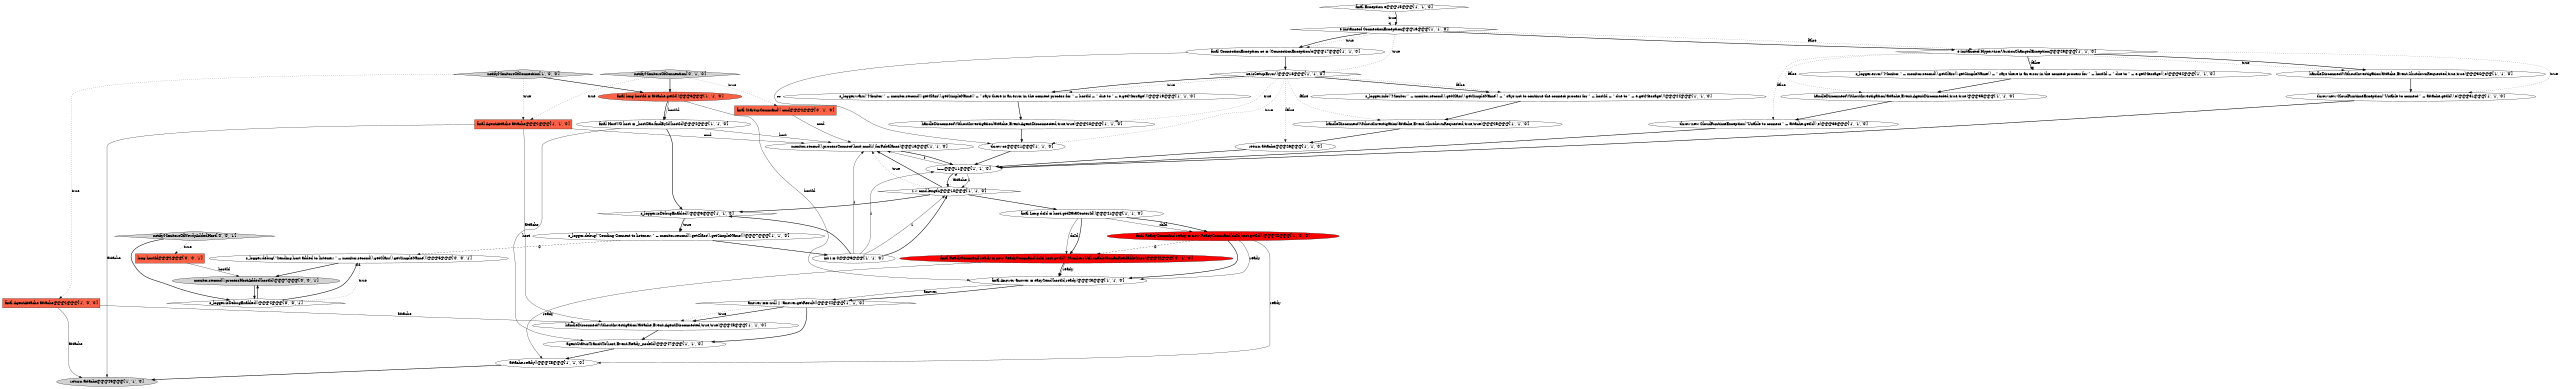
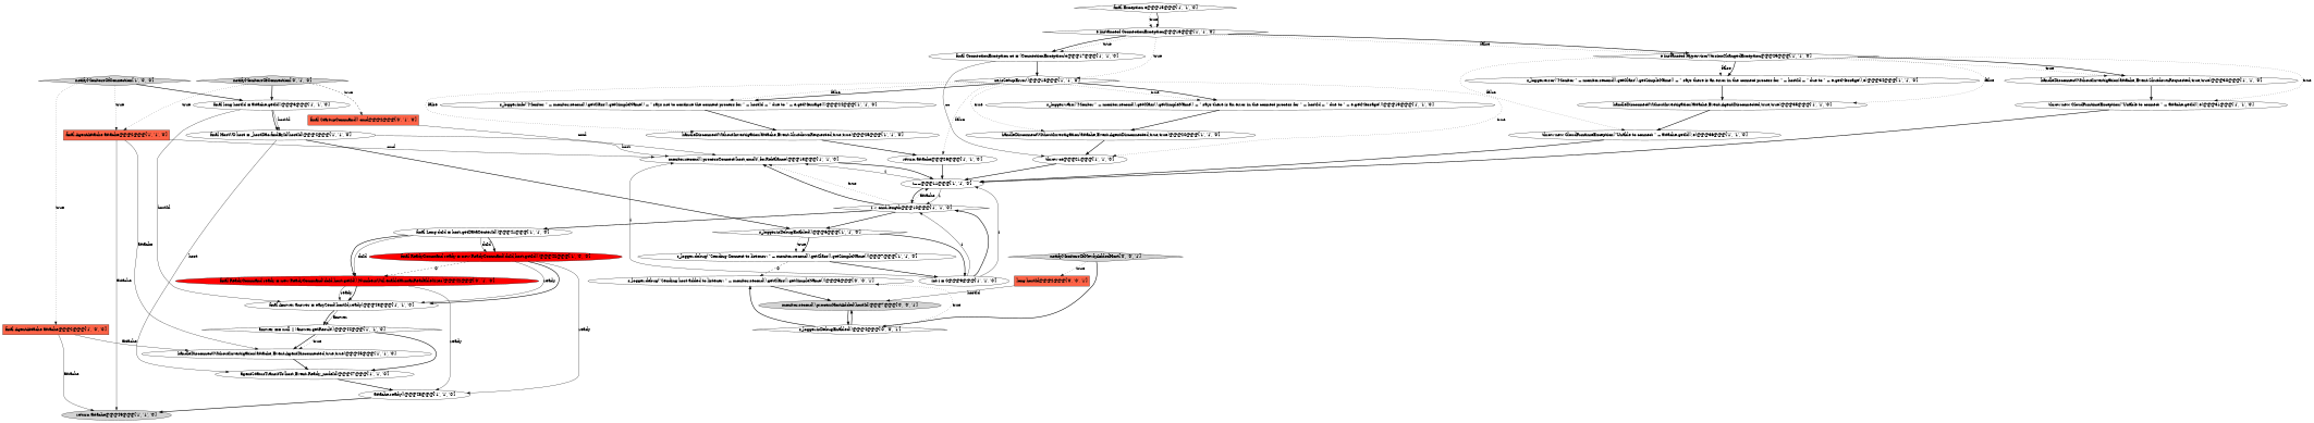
  digraph {
    node [fillcolor=white shape=ellipse style=filled]
    edge [style=bold]
    n1 [fillcolor=lightgray label="return attache@@@49@@@['1', '1', '0']"]
    n2 [label="monitor.second().processConnect(host,cmd(i(,forRebalance)@@@13@@@['1', '1', '0']"]
    n3 [label="i++@@@11@@@['1', '1', '0']"]
    n4 [label="handleDisconnectWithoutInvestigation(attache,Event.AgentDisconnected,true,true)@@@45@@@['1', '1', '0']"]
    n5 [label="agentStatusTransitTo(host,Event.Ready,_nodeId)@@@47@@@['1', '1', '0']"]
    n6 [label="attache.ready()@@@48@@@['1', '1', '0']"]
    n7 [label="handleDisconnectWithoutInvestigation(attache,Event.ShutdownRequested,true,true)@@@25@@@['1', '1', '0']"]
    n8 [label="return attache@@@26@@@['1', '1', '0']"]
    n9 [fillcolor=tomato label="final StartupCommand(( cmd@@@2@@@['0', '1', '0']" shape=box]
    n10 [fillcolor=tomato label="long hostId@@@2@@@['0', '0', '1']" shape=box]
    n11 [fillcolor=lightgray label="monitor.second().processHostAdded(hostId)@@@7@@@['0', '0', '1']"]
    n12 [label="s_logger.isDebugEnabled()@@@4@@@['0', '0', '1']" shape=diamond]
    n13 [label="handleDisconnectWithoutInvestigation(attache,Event.ShutdownRequested,true,true)@@@30@@@['1', '1', '0']"]
    n14 [label="throw new CloudRuntimeException(\"Unable to connect \" + attache.getId(),e)@@@31@@@['1', '1', '0']"]
    n15 [label="i < cmd.length@@@10@@@['1', '1', '0']" shape=diamond]
    n16 [label="s_logger.isDebugEnabled()@@@6@@@['1', '1', '0']" shape=diamond]
    n17 [label="final Long dcId = host.getDataCenterId()@@@41@@@['1', '1', '0']"]
-   n18 [fillcolor=tomato label="final long hostId = attache.getId()@@@3@@@['1', '1', '0']"]
+   n18 [label="final long hostId = attache.getId()@@@3@@@['1', '1', '0']"]
    n19 [label="final HostVO host = _hostDao.findById(hostId)@@@4@@@['1', '1', '0']"]
    n20 [label="final Answer answer = easySend(hostId,ready)@@@43@@@['1', '1', '0']"]
    n21 [label="answer == null || !answer.getResult()@@@44@@@['1', '1', '0']" shape=diamond]
    n22 [label="s_logger.warn(\"Monitor \" + monitor.second().getClass().getSimpleName() + \" says there is an error in the connect process for \" + hostId + \" due to \" + e.getMessage())@@@19@@@['1', '1', '0']"]
    n23 [label="handleDisconnectWithoutInvestigation(attache,Event.AgentDisconnected,true,true)@@@20@@@['1', '1', '0']"]
    n24 [label="throw ce@@@21@@@['1', '1', '0']"]
    n25 [label="final ConnectionException ce = (ConnectionException)e@@@17@@@['1', '1', '0']"]
    n26 [label="ce.isSetupError()@@@18@@@['1', '1', '0']" shape=diamond]
    n27 [label="s_logger.info(\"Monitor \" + monitor.second().getClass().getSimpleName() + \" says not to continue the connect process for \" + hostId + \" due to \" + e.getMessage())@@@24@@@['1', '1', '0']"]
    n28 [fillcolor=red label="final ReadyCommand ready = new ReadyCommand(dcId,host.getId())@@@42@@@['1', '0', '0']"]
    n29 [fillcolor=red label="final ReadyCommand ready = new ReadyCommand(dcId,host.getId(),NumbersUtil.enableHumanReadableSizes)@@@42@@@['0', '1', '0']"]
    n30 [label="e instanceof HypervisorVersionChangedException@@@29@@@['1', '1', '0']" shape=diamond]
    n31 [label="throw new CloudRuntimeException(\"Unable to connect \" + attache.getId(),e)@@@36@@@['1', '1', '0']"]
    n32 [label="s_logger.error(\"Monitor \" + monitor.second().getClass().getSimpleName() + \" says there is an error in the connect process for \" + hostId + \" due to \" + e.getMessage(),e)@@@34@@@['1', '1', '0']"]
    n33 [label="handleDisconnectWithoutInvestigation(attache,Event.AgentDisconnected,true,true)@@@35@@@['1', '1', '0']"]
    n34 [label="s_logger.debug(\"Sending host added to listener: \" + monitor.second().getClass().getSimpleName())@@@5@@@['0', '0', '1']"]
    n35 [fillcolor=lightgray label="notifyMonitorsOfNewlyAddedHost['0', '0', '1']" shape=diamond]
    n36 [fillcolor=tomato label="final AgentAttache attache@@@2@@@['1', '0', '0']" shape=box]
    n37 [label="e instanceof ConnectionException@@@16@@@['1', '1', '0']" shape=diamond]
    n38 [label="int i = 0@@@9@@@['1', '1', '0']"]
    n39 [label="s_logger.debug(\"Sending Connect to listener: \" + monitor.second().getClass().getSimpleName())@@@7@@@['1', '1', '0']"]
    n40 [fillcolor=lightgray label="notifyMonitorsOfConnection['1', '0', '0']" shape=diamond]
    n41 [fillcolor=tomato label="final AgentAttache attache@@@2@@@['1', '1', '0']" shape=box]
    n42 [label="final Exception e@@@15@@@['1', '1', '0']" shape=diamond]
    n43 [fillcolor=lightgray label="notifyMonitorsOfConnection['0', '1', '0']" shape=diamond]
    n2 -> n3
    n3 -> n2 [label=i style=solid]
    n3 -> n15 [label=i style=solid]
    n3 -> n15
    n4 -> n5
    n5 -> n6
    n6 -> n1
    n7 -> n8
    n8 -> n3
    n9 -> n2 [label=cmd style=solid]
    n10 -> n11 [label=hostId style=solid]
    n11 -> n12
    n12 -> n11
    n12 -> n34 [label=true style=dotted]
    n12 -> n34
    n13 -> n14
    n14 -> n3
    n15 -> n2
    n15 -> n2 [label=true style=dotted]
    n15 -> n3 [label=attache style=dotted]
    n15 -> n16
    n15 -> n17
-   n38 -> n16
+   n16 -> n38
    n16 -> n39 [label=true style=dotted]
    n16 -> n39
    n17 -> n28
    n17 -> n28 [label=dcId style=solid]
    n17 -> n29 [label=dcId style=solid]
    n17 -> n29
    n18 -> n19 [label=hostId style=solid]
    n18 -> n19
    n18 -> n20 [label=hostId style=solid]
    n19 -> n2 [label=host style=solid]
    n19 -> n5 [label=host style=solid]
    n19 -> n16
    n20 -> n21 [label=answer style=solid]
    n20 -> n21
    n21 -> n4
    n21 -> n4 [label=true style=dotted]
    n21 -> n5
    n22 -> n23
    n23 -> n24
    n24 -> n3
    n25 -> n24 [label=ce style=solid]
    n25 -> n26
    n26 -> n7 [label=false style=dotted]
    n26 -> n8 [label=false style=dotted]
    n26 -> n22 [label=true style=dotted]
    n26 -> n22
    n26 -> n23 [label=true style=dotted]
    n26 -> n24 [label=true style=dotted]
    n26 -> n27
    n26 -> n27 [label=false style=dotted]
    n27 -> n7
    n28 -> n6 [label=ready style=solid]
    n28 -> n20 [label=ready style=solid]
    n28 -> n20
    n28 -> n29 [label=0 style=dashed]
    n29 -> n6 [label=ready style=solid]
    n29 -> n20
    n29 -> n20 [label=ready style=solid]
    n30 -> n13 [label=true style=dotted]
    n30 -> n13
    n30 -> n14 [label=true style=dotted]
    n30 -> n31 [label=false style=dotted]
    n30 -> n32
    n30 -> n32 [label=false style=dotted]
    n30 -> n33 [label=false style=dotted]
    n31 -> n3
    n32 -> n33
    n33 -> n31
    n34 -> n11
    n35 -> n10 [label=true style=dotted]
    n35 -> n12
    n36 -> n1 [label=attache style=solid]
    n36 -> n4 [label=attache style=solid]
    n37 -> n25 [label=true style=dotted]
    n37 -> n25
    n37 -> n26 [label=true style=dotted]
    n37 -> n30 [label=false style=dotted]
    n37 -> n30
    n38 -> n2 [label=i style=solid]
    n38 -> n3 [label=i style=solid]
    n38 -> n15
    n38 -> n15 [label=i style=solid]
    n39 -> n34 [label=0 style=dashed]
    n39 -> n38
    n40 -> n18
    n40 -> n36 [label=true style=dotted]
    n40 -> n41 [label=true style=dotted]
    n41 -> n1 [label=attache style=solid]
    n41 -> n2 [label=cmd style=solid]
    n41 -> n4 [label=attache style=solid]
    n42 -> n37 [label=true style=dotted]
    n42 -> n37
-   n43 -> n9 [label=true style=dotted]
+   n43 -> n9 [label=true style=dashed]
    n43 -> n18
    n43 -> n41 [label=true style=dotted]
  }
